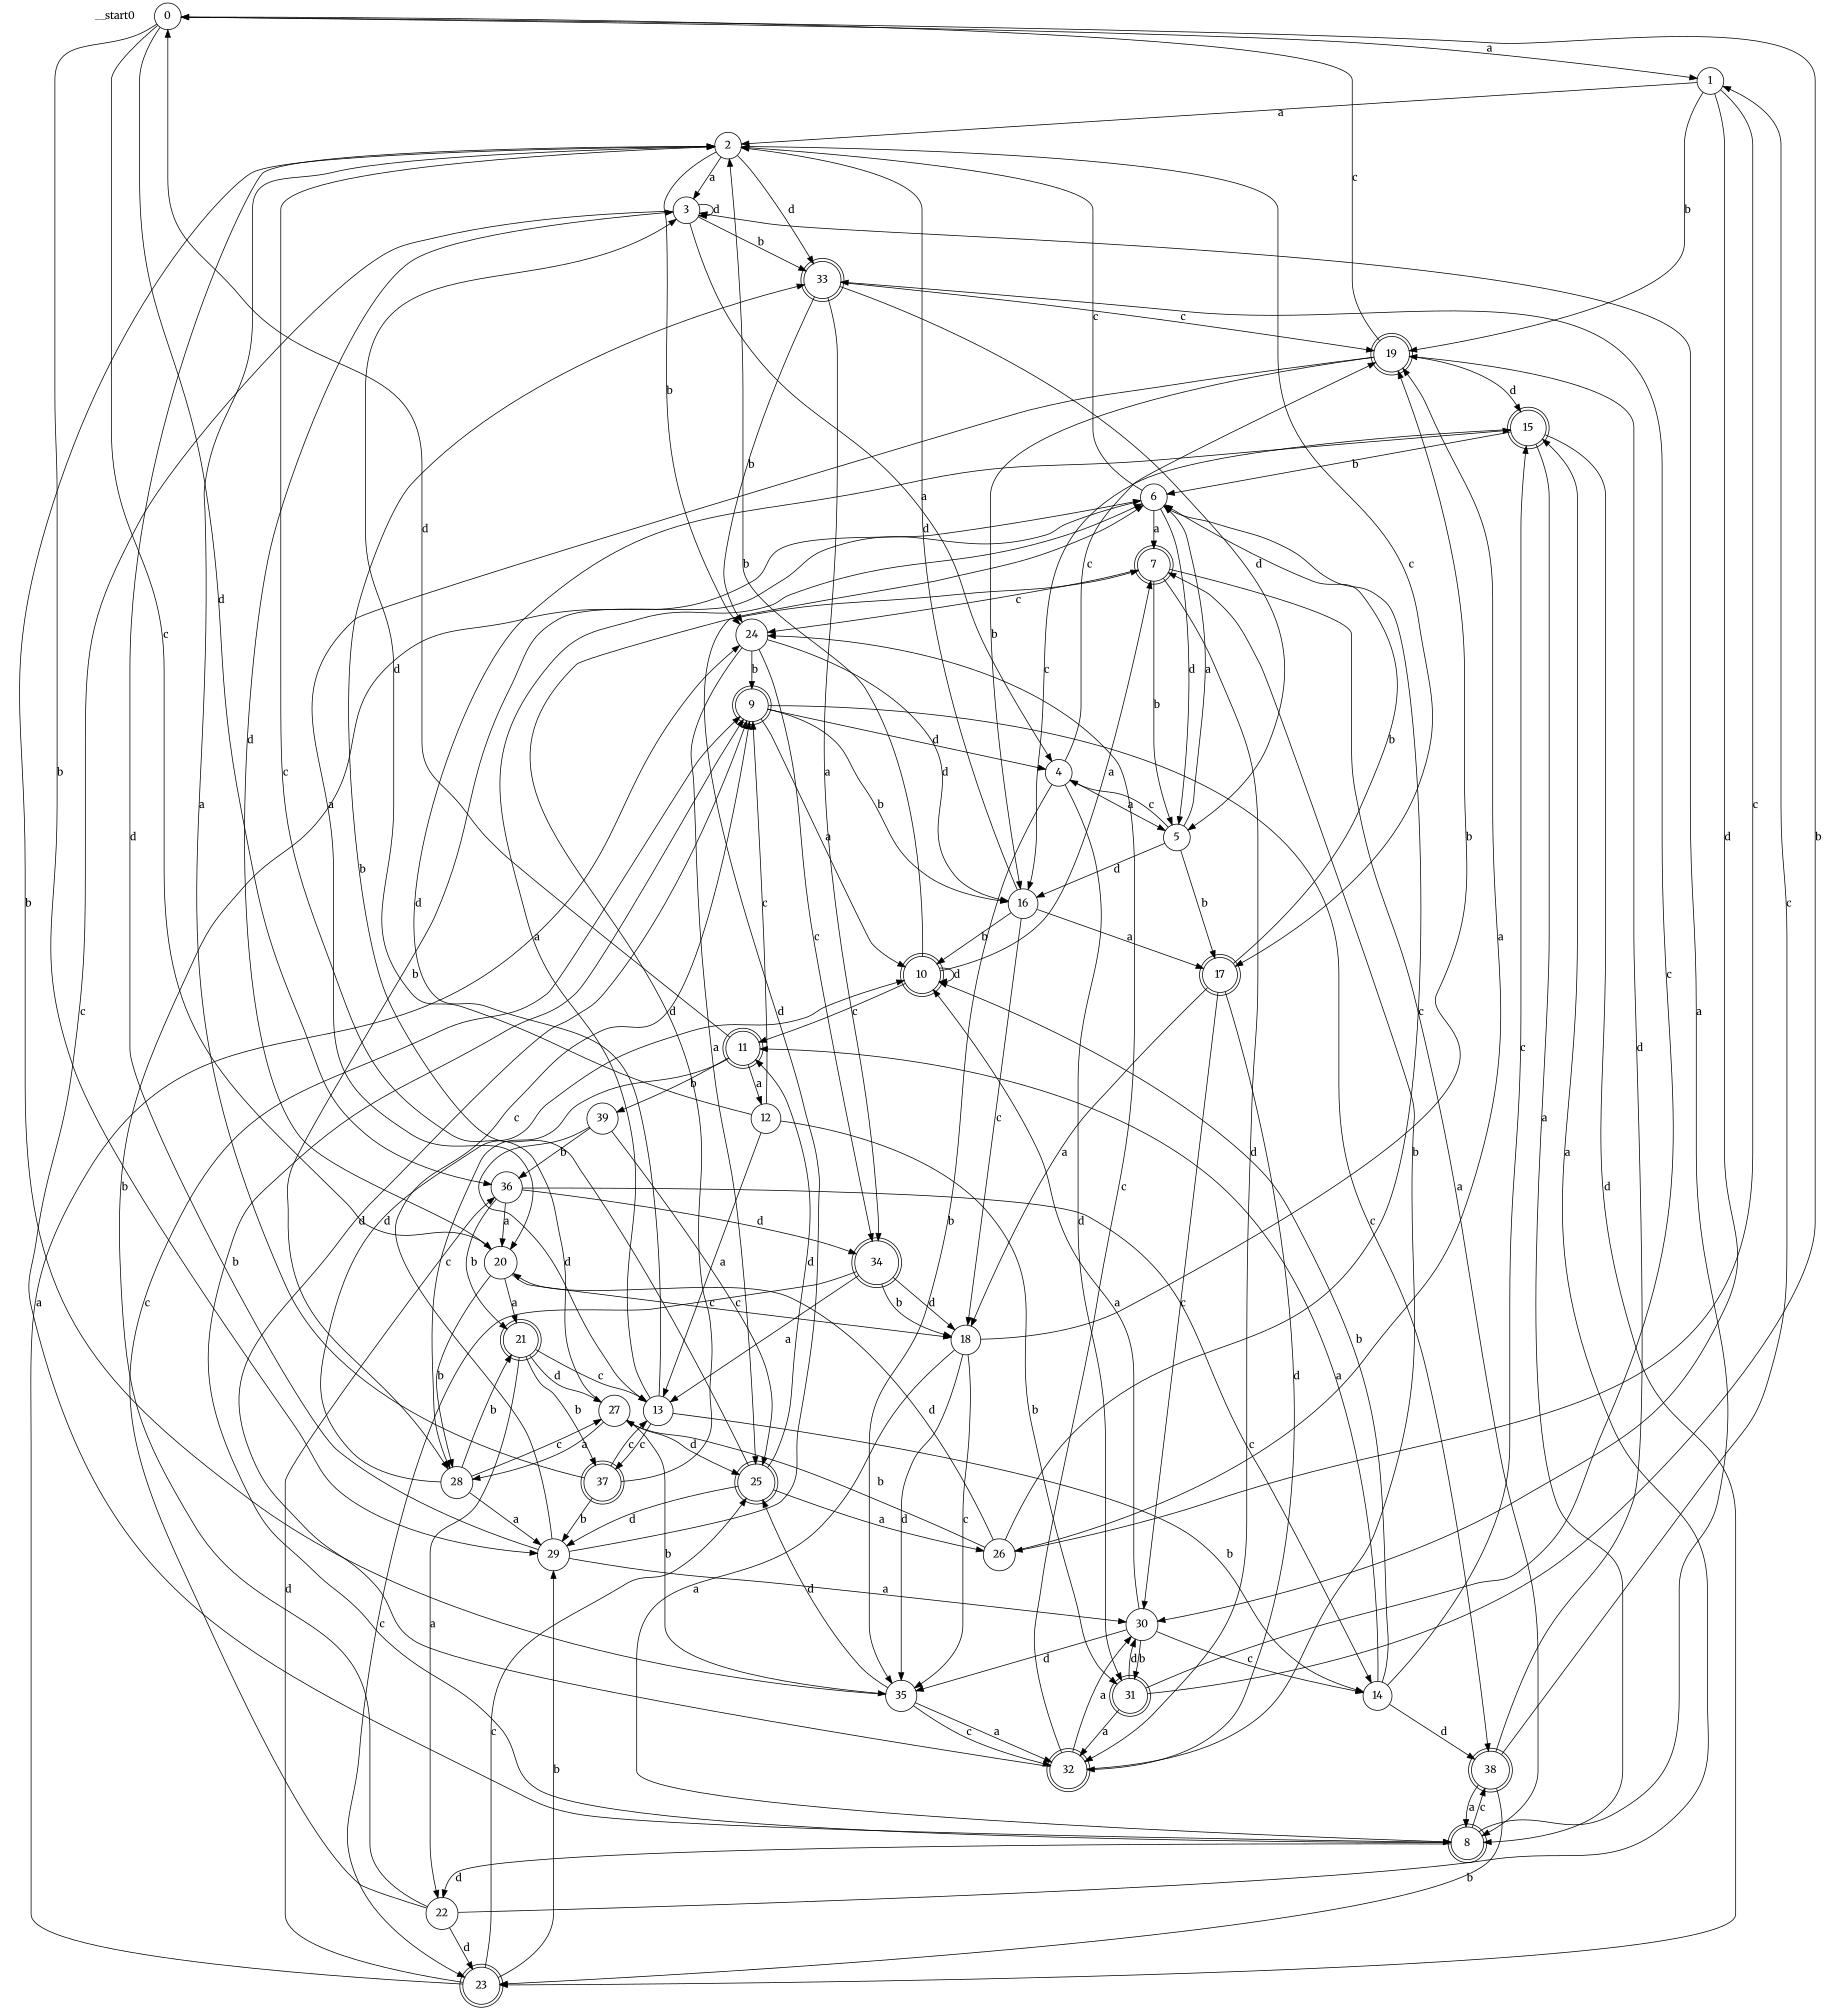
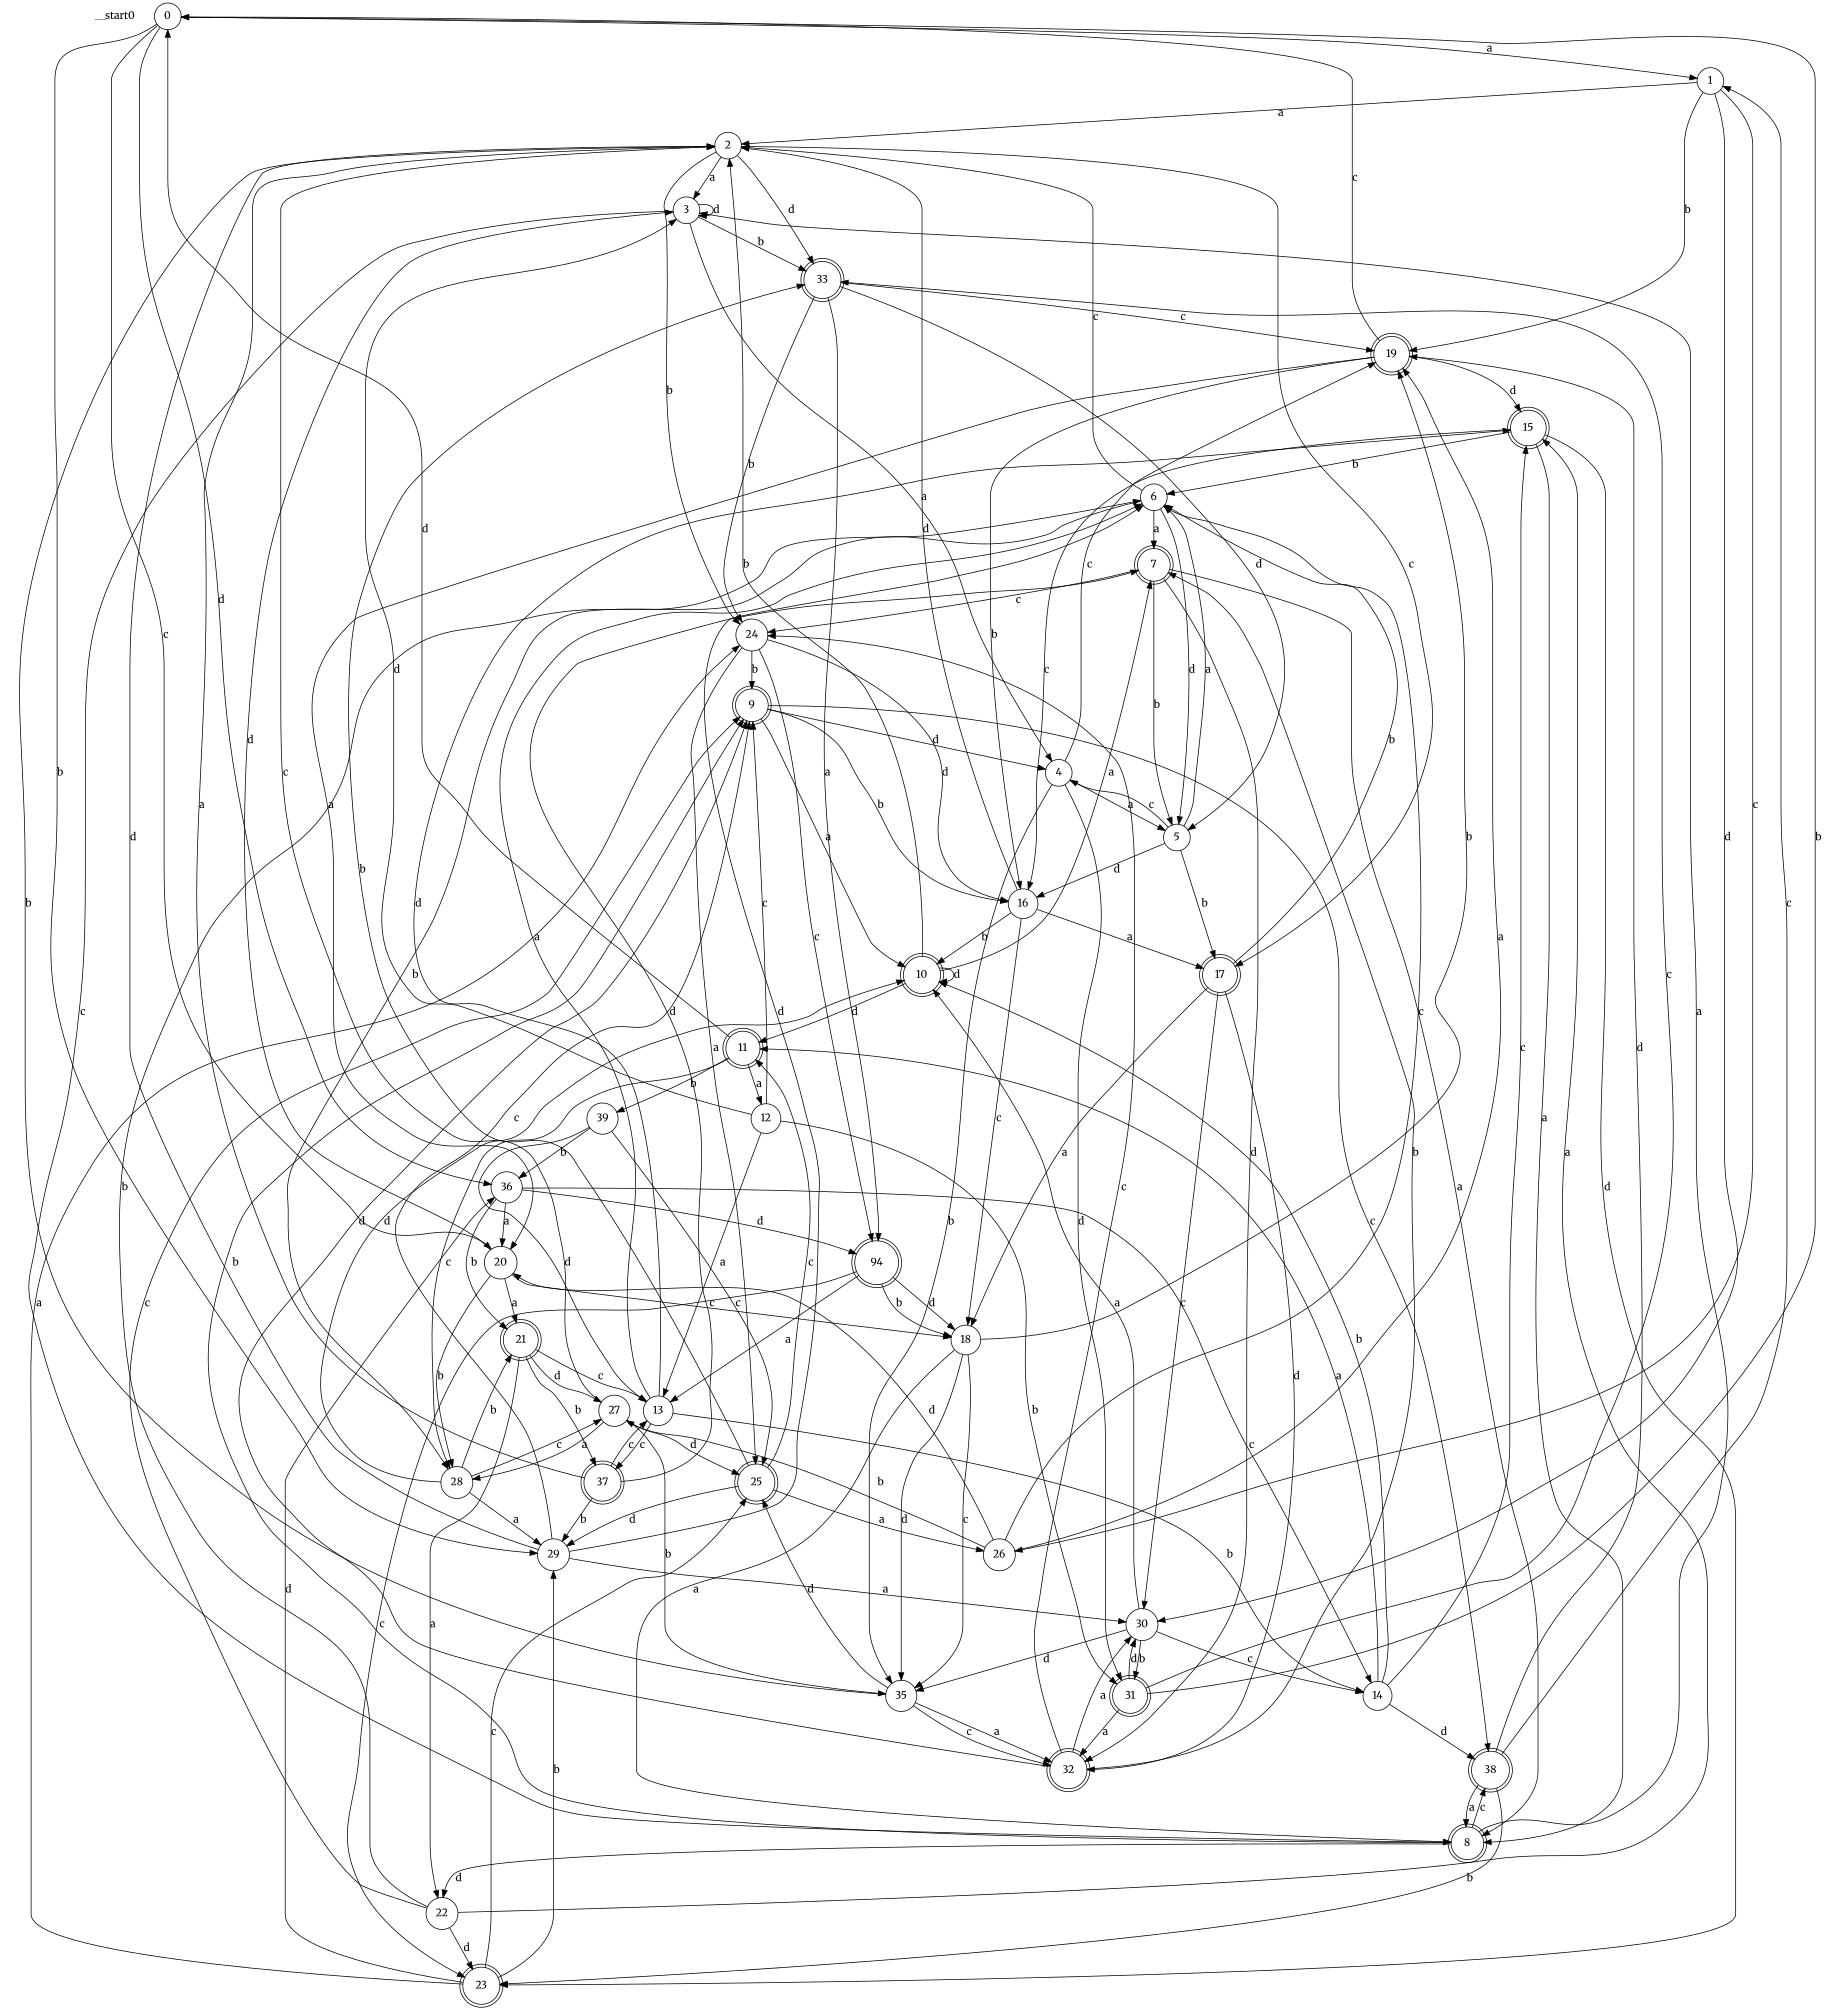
  digraph {
    fontname=Merriweather
    rankdir=TB
    node [fontname=Merriweather shape=circle color=black fillcolor=white style=filled]
    edge [fontname=Merriweather]
    __start0 [shape=none color="" fillcolor="" style=""]
    n2 [label=0]
    n3 [label=1]
    n4 [label=20]
    n5 [label=29]
    n6 [label=36]
    n7 [label=2]
    n8 [label=19 shape=doublecircle style="rounded,filled"]
    n9 [label=26]
    n10 [label=30]
    n11 [label=3]
    n12 [label=28]
    n13 [label=18]
    n14 [label=21 shape=doublecircle style="rounded,filled"]
    n15 [label=6]
    n16 [label=9 shape=doublecircle style="rounded,filled"]
    n17 [label=14]
-   n18 [label=34 shape=doublecircle style="rounded,filled"]
+   n18 [label=94 shape=doublecircle style="rounded,filled"]
    n19 [label=17 shape=doublecircle style="rounded,filled"]
    n20 [label=24]
    n21 [label=33 shape=doublecircle style="rounded,filled"]
    n22 [label=16]
    n23 [label=15 shape=doublecircle style="rounded,filled"]
    n24 [label=27]
    n25 [label=31 shape=doublecircle style="rounded,filled"]
    n26 [label=35]
    n27 [label=10 shape=doublecircle style="rounded,filled"]
    n28 [label=4]
    n29 [label=8 shape=doublecircle style="rounded,filled"]
    n30 [label=32 shape=doublecircle style="rounded,filled"]
    n31 [label=25 shape=doublecircle style="rounded,filled"]
    n32 [label=5]
    n33 [label=22]
    n34 [label=38 shape=doublecircle style="rounded,filled"]
    n35 [label=7 shape=doublecircle style="rounded,filled"]
    n36 [label=23 shape=doublecircle style="rounded,filled"]
    n37 [label=11 shape=doublecircle style="rounded,filled"]
    n38 [label=12]
    n39 [label=39]
    n40 [label=13]
    n41 [label=37 shape=doublecircle style="rounded,filled"]
    n2 -> n3 [label=a]
    n2 -> n4 [label=c]
    n2 -> n5 [label=b]
    n2 -> n6 [label=d]
    n3 -> n7 [label=a]
    n3 -> n8 [label=b]
    n3 -> n9 [label=c]
    n3 -> n10 [label=d]
    n4 -> n11 [label=d]
    n4 -> n12 [label=b]
    n4 -> n13 [label=c]
    n4 -> n14 [label=a]
    n5 -> n7 [label=d]
    n5 -> n10 [label=a]
    n5 -> n15 [label=d]
    n5 -> n16 [label=c]
    n6 -> n4 [label=a]
    n6 -> n14 [label=b]
    n6 -> n17 [label=c]
    n6 -> n18 [label=d]
    n7 -> n11 [label=a]
    n7 -> n19 [label=c]
    n7 -> n20 [label=b]
    n7 -> n21 [label=d]
    n8 -> n2 [label=c]
    n8 -> n4 [label=a]
    n8 -> n22 [label=b]
    n8 -> n23 [label=d]
    n9 -> n4 [label=d]
    n9 -> n8 [label=a]
    n9 -> n15 [label=c]
    n9 -> n24 [label=b]
    n10 -> n17 [label=c]
    n10 -> n25 [label=b]
    n10 -> n26 [label=d]
    n10 -> n27 [label=a]
    n11 -> n11 [label=d]
    n11 -> n21 [label=b]
    n11 -> n28 [label=a]
    n11 -> n29 [label=c]
    n12 -> n5 [label=a]
    n12 -> n14 [label=b]
    n12 -> n24 [label=c]
    n12 -> n27 [label=d]
    n13 -> n8 [label=b]
    n13 -> n26 [label=c]
    n13 -> n26 [label=d]
    n13 -> n29 [label=a]
    n14 -> n24 [label=d]
    n14 -> n33 [label=a]
    n14 -> n40 [label=c]
    n14 -> n41 [label=b]
    n15 -> n7 [label=c]
    n15 -> n12 [label=b]
    n15 -> n32 [label=d]
    n15 -> n35 [label=a]
    n16 -> n22 [label=b]
    n16 -> n27 [label=a]
    n16 -> n28 [label=d]
    n16 -> n34 [label=c]
    n17 -> n23 [label=c]
    n17 -> n27 [label=b]
    n17 -> n34 [label=d]
    n17 -> n37 [label=a]
    n18 -> n13 [label=b]
    n18 -> n13 [label=d]
    n18 -> n36 [label=c]
    n18 -> n40 [label=a]
    n19 -> n10 [label=c]
    n19 -> n13 [label=a]
    n19 -> n15 [label=b]
    n19 -> n30 [label=d]
    n20 -> n16 [label=b]
    n20 -> n18 [label=c]
    n20 -> n22 [label=d]
    n20 -> n31 [label=a]
    n21 -> n8 [label=c]
    n21 -> n18 [label=a]
    n21 -> n20 [label=b]
    n21 -> n32 [label=d]
    n22 -> n7 [label=d]
    n22 -> n13 [label=c]
    n22 -> n19 [label=a]
    n22 -> n27 [label=b]
    n23 -> n15 [label=b]
    n23 -> n22 [label=c]
    n23 -> n29 [label=a]
    n23 -> n36 [label=d]
    n24 -> n7 [label=c]
    n24 -> n12 [label=a]
    n24 -> n26 [label=b]
    n24 -> n31 [label=d]
    n25 -> n2 [label=b]
    n25 -> n10 [label=d]
    n25 -> n21 [label=c]
    n25 -> n30 [label=a]
    n26 -> n7 [label=b]
    n26 -> n30 [label=a]
    n26 -> n30 [label=c]
    n26 -> n31 [label=d]
    n27 -> n7 [label=b]
    n27 -> n27 [label=d]
    n27 -> n35 [label=a]
-   n27 -> n37 [label=c]
+   n27 -> n37 [label=d]
    n28 -> n8 [label=c]
    n28 -> n25 [label=d]
    n28 -> n26 [label=b]
    n28 -> n32 [label=a]
    n29 -> n11 [label=a]
    n29 -> n16 [label=b]
    n29 -> n33 [label=d]
    n29 -> n34 [label=c]
    n30 -> n10 [label=a]
    n30 -> n16 [label=d]
    n30 -> n20 [label=c]
    n30 -> n35 [label=b]
    n31 -> n5 [label=d]
    n31 -> n9 [label=a]
    n31 -> n21 [label=b]
-   n31 -> n37 [label=d]
+   n31 -> n37 [label=c]
    n32 -> n15 [label=a]
    n32 -> n19 [label=b]
    n32 -> n22 [label=d]
    n32 -> n28 [label=c]
    n33 -> n15 [label=b]
    n33 -> n16 [label=c]
    n33 -> n23 [label=a]
    n33 -> n36 [label=d]
    n34 -> n3 [label=c]
    n34 -> n8 [label=d]
    n34 -> n29 [label=a]
    n34 -> n36 [label=b]
    n35 -> n20 [label=c]
    n35 -> n29 [label=a]
    n35 -> n30 [label=d]
    n35 -> n32 [label=b]
    n36 -> n5 [label=b]
    n36 -> n6 [label=d]
    n36 -> n20 [label=a]
    n36 -> n31 [label=c]
    n37 -> n2 [label=d]
    n37 -> n12 [label=c]
    n37 -> n38 [label=a]
    n37 -> n39 [label=b]
    n38 -> n11 [label=d]
    n38 -> n16 [label=c]
    n38 -> n25 [label=b]
    n38 -> n40 [label=a]
    n39 -> n6 [label=b]
    n39 -> n31 [label=c]
    n39 -> n40 [label=d]
    n40 -> n15 [label=a]
    n40 -> n17 [label=b]
    n40 -> n23 [label=d]
    n40 -> n41 [label=c]
    n41 -> n5 [label=b]
    n41 -> n7 [label=a]
    n41 -> n35 [label=d]
    n41 -> n40 [label=c]
  }
